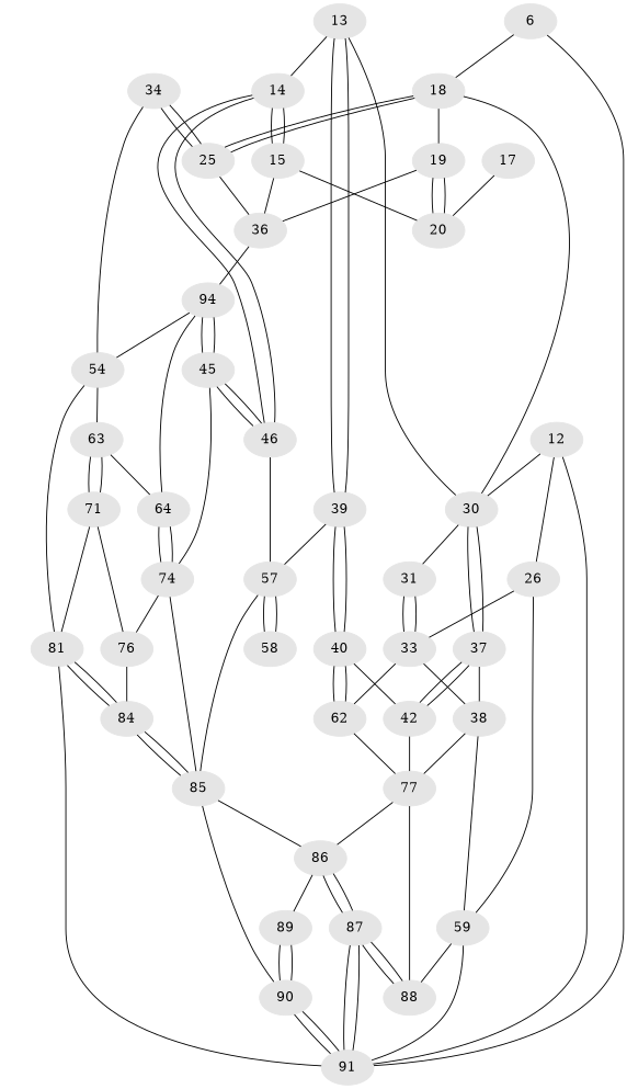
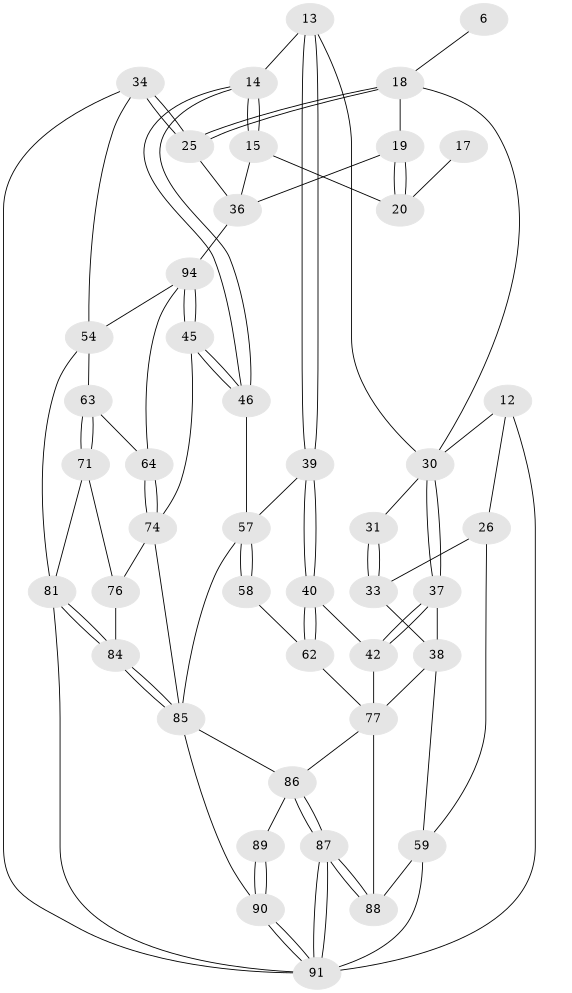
  graph {
    node [color=gray90 style=filled]
    6 [super="+5"]
    18 [super="+4"]
    91 [super="+60"]
    30 [super="+11+10"]
    19
    25
    12 [super="+7+8"]
    26 [super="+23+22"]
    33 [super="+29+28"]
    59 [super="+50"]
    31
    37
    13
    14
    39
    15
    46
    40
    57 [super="+48+49"]
    20 [super="+16"]
    36 [super="+32"]
    n22 [label=94 super="+43"]
    17
    n24 [label=34]
    54 [super="+53"]
    81 [super="+69+70"]
    84 [super="+80+79"]
    63
    38 [super="+34"]
    88 [super="+78"]
    42 [super="+41"]
    77 [super="+75+56+52"]
    45
    64
    86 [super="+83+82"]
    62 [super="+61"]
    58
    85 [super="+67+68"]
    74 [super="+66"]
    76 [super="+73+72"]
    71
    90
    87
    89
    6 -- 18
-   6 -- 91
+   n24 -- 91
    18 -- 30
    18 -- 19
    18 -- 25
    18 -- 25
    30 -- 31
    30 -- 37
    30 -- 37
    19 -- 20
    19 -- 20
    19 -- 36
    25 -- 36
    12 -- 91
    12 -- 30 [weight=2]
    12 -- 26 [weight=2]
    26 -- 33 [weight=2]
    26 -- 59
    33 -- 38
    59 -- 91 [weight=2]
    59 -- 88 [weight=2]
    31 -- 33 [weight=2]
    31 -- 33
    37 -- 38
    37 -- 42
    37 -- 42
    13 -- 30
    13 -- 14
    13 -- 39
    13 -- 39
    14 -- 15
    14 -- 15
    14 -- 46
    14 -- 46
    39 -- 40
    39 -- 40
    39 -- 57
    15 -- 20
    15 -- 36
    46 -- 57
    40 -- 42
    40 -- 62
    40 -- 62
    57 -- 58 [weight=2]
    57 -- 58
    57 -- 85
    36 -- n22
    n22 -- 54
    n22 -- 45
    n22 -- 45
    n22 -- 64
    17 -- 20 [weight=2]
    n24 -- 25
    n24 -- 25
    n24 -- 54
    54 -- 81
    54 -- 63
    81 -- 91
    81 -- 84 [weight=2]
    81 -- 84
    84 -- 85
    84 -- 85
    63 -- 64
    63 -- 71
    63 -- 71
    38 -- 59
    38 -- 77
    42 -- 77 [weight=2]
    77 -- 88 [weight=2]
    77 -- 86
    45 -- 46
    45 -- 46
    45 -- 74
    64 -- 74
    64 -- 74
    86 -- 87
    86 -- 87
    86 -- 89 [weight=2]
    62 -- 77 [weight=2]
-   33 -- 62
+   58 -- 62
    85 -- 86
    85 -- 90
    74 -- 85
    74 -- 76 [weight=2]
    76 -- 84 [weight=2]
    71 -- 81
    71 -- 76
    90 -- 91
    90 -- 91
    87 -- 91
    87 -- 91
    87 -- 88
    87 -- 88
    89 -- 90
    89 -- 90
  }
